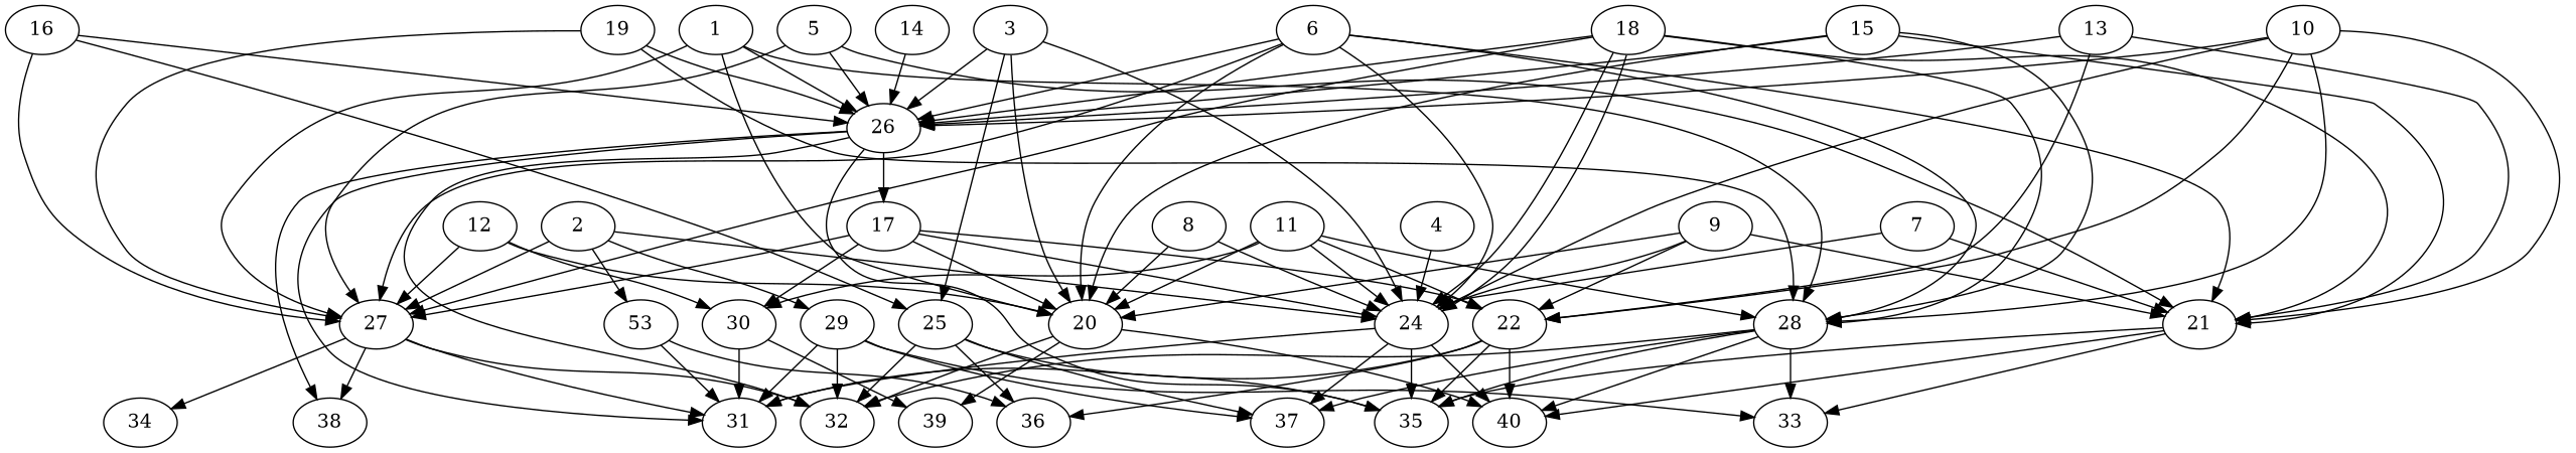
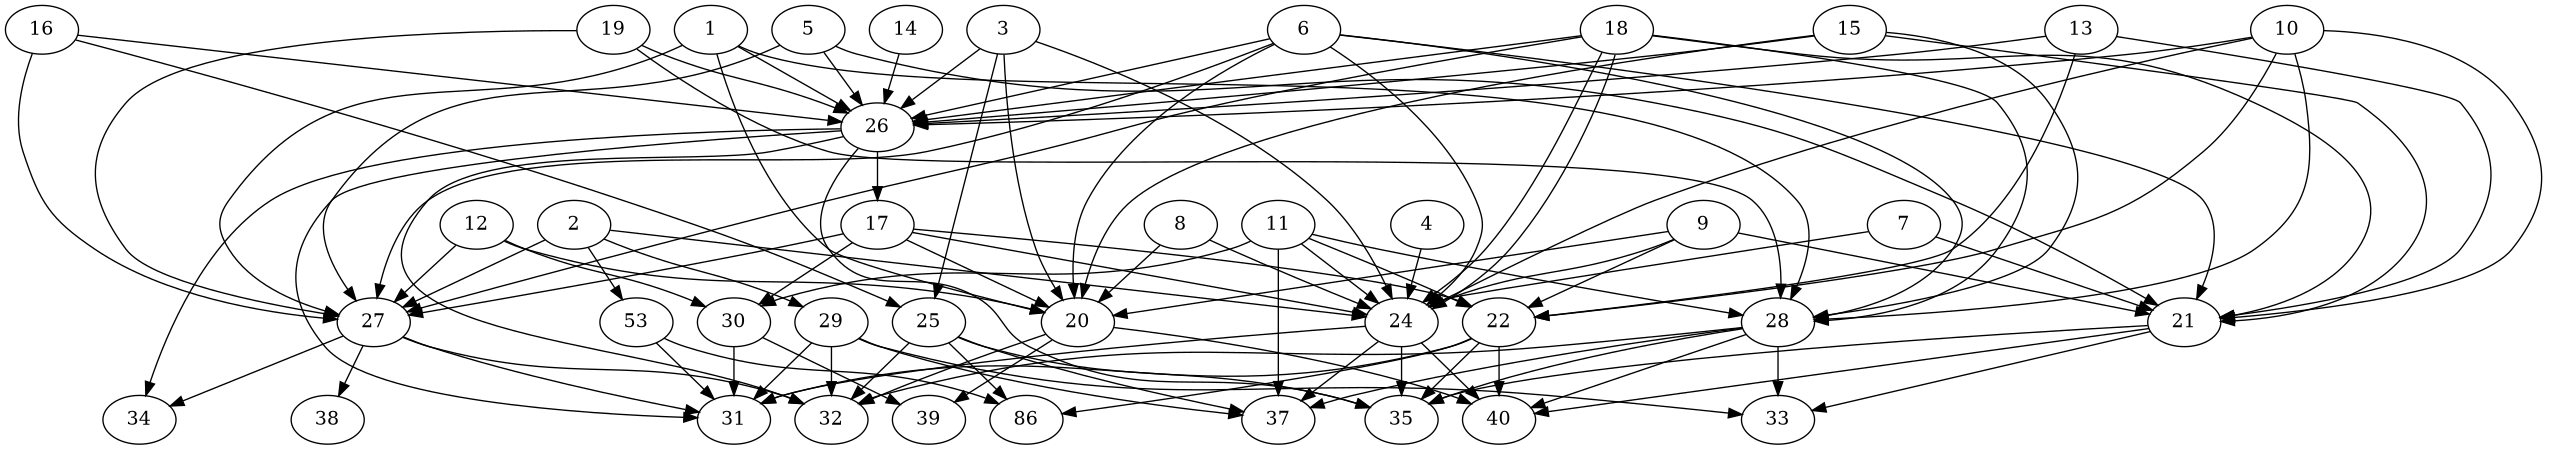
  digraph {
    node [alpha=0.13]
    1 [expect_size=1884074227795121920]
    20 [alpha=0.16 expect_size=3071354951368394240]
    26 [alpha=0.03 expect_size=5059122424872411]
    27 [alpha=0.19 expect_size=18631244253560710365184]
    28 [alpha=0.03 expect_size=1450836251583286]
    32 [alpha=0.10 expect_size=11657061402037194850304]
    39 [alpha=0.18 expect_size=135556667958467056]
    40 [alpha=0.11 expect_size=4001752938984134144]
    35 [expect_size=5855499753822980096]
    31 [alpha=0.16 expect_size=1061209310756864000000]
    34 [alpha=0.19 expect_size=16417052345228729516032]
    17 [alpha=0.05 expect_size=12003915052568937496576]
    38 [alpha=0.01 expect_size=35964648342061688]
    33 [alpha=0.03 expect_size=94535891711688704000]
    37 [alpha=0.20 expect_size=1670365068581244928]
    2 [alpha=0.07 expect_size=824098841705356032]
    n17 [alpha=0.16 expect_size=5301450407095008493568 label=53]
    24 [alpha=0.06 expect_size=3485013299673656832]
    29 [expect_size=1692884116035682172928]
-   36 [alpha=0.08 expect_size=4013291021770076]
+   36 [alpha=0.08 expect_size=4013291021770076 label=86]
    3 [alpha=0.14 expect_size=16833163691636287340544]
    25 [alpha=0.16 expect_size=6293943041514543251456]
    4 [alpha=0.02 expect_size=9031377176344646]
    5 [alpha=0.02 expect_size=64016909231064088576]
    21 [alpha=0.08 expect_size=5208585800854200]
    6 [alpha=0.07 expect_size=1013555000641760640]
    7 [expect_size=171282161513651808]
    8 [alpha=0.07 expect_size=1236444918835391744]
    9 [alpha=0.15 expect_size=20030393555231740]
    22 [alpha=0.08 expect_size=1343213159362182144]
    10 [alpha=0.08 expect_size=2431477128370323456000]
    11 [expect_size=4410010832511220842496]
    30 [alpha=0.03 expect_size=49585190542507048]
    12 [alpha=0.07 expect_size=683521062864403584]
    13 [alpha=0.06 expect_size=1654014030082913280]
    14 [alpha=0.08 expect_size=7265406567996999]
    15 [alpha=0.11 expect_size=315711893054238490624]
    16 [alpha=0.11 expect_size=786801729168295936]
    18 [alpha=0.14 expect_size=9190732556080374]
    19 [alpha=0.07 expect_size=5297111791296432]
    1 -> 20
    1 -> 26
    1 -> 27
    1 -> 28
    20 -> 32
    20 -> 39
    20 -> 40
    26 -> 32
    26 -> 35
    26 -> 31
-   26 -> 38
+   26 -> 34
    26 -> 17
    27 -> 32
    27 -> 31
    27 -> 34
    27 -> 38
    28 -> 32
    28 -> 40
    28 -> 35
    28 -> 33
    28 -> 37
    17 -> 20
    17 -> 27
    17 -> 24
    17 -> 22
    17 -> 30
    2 -> 27
    2 -> n17
    2 -> 24
    2 -> 29
    n17 -> 31
    n17 -> 36
    24 -> 40
    24 -> 35
    24 -> 31
    24 -> 37
    29 -> 32
    29 -> 31
    29 -> 33
    29 -> 37
    3 -> 20
    3 -> 26
    3 -> 24
    3 -> 25
    25 -> 32
    25 -> 35
    25 -> 37
    25 -> 36
    4 -> 24
    5 -> 26
    5 -> 27
    5 -> 21
    21 -> 40
    21 -> 35
    21 -> 33
    6 -> 20
    6 -> 26
    6 -> 27
    6 -> 28
    6 -> 24
    6 -> 21
    7 -> 24
    7 -> 21
    8 -> 20
    8 -> 24
    9 -> 20
    9 -> 24
    9 -> 21
    9 -> 22
    22 -> 40
    22 -> 35
    22 -> 31
    22 -> 36
    10 -> 26
    10 -> 28
    10 -> 24
    10 -> 21
    10 -> 22
-   11 -> 20
+   11 -> 37
    11 -> 28
    11 -> 24
    11 -> 22
    11 -> 30
    30 -> 39
    30 -> 31
    12 -> 20
    12 -> 27
    12 -> 30
    13 -> 26
    13 -> 21
    13 -> 22
    14 -> 26
    15 -> 20
    15 -> 26
    15 -> 28
    15 -> 21
    16 -> 26
    16 -> 27
    16 -> 25
    18 -> 26
    18 -> 27
    18 -> 28
    18 -> 24
    18 -> 24
    18 -> 21
    19 -> 26
    19 -> 27
    19 -> 28
  }
